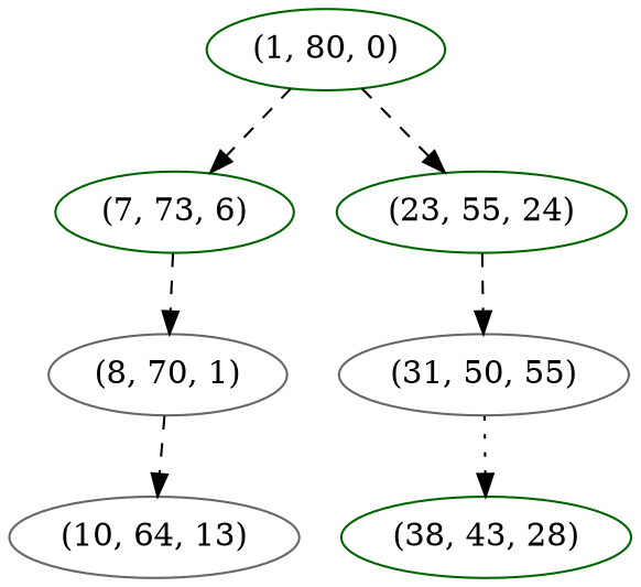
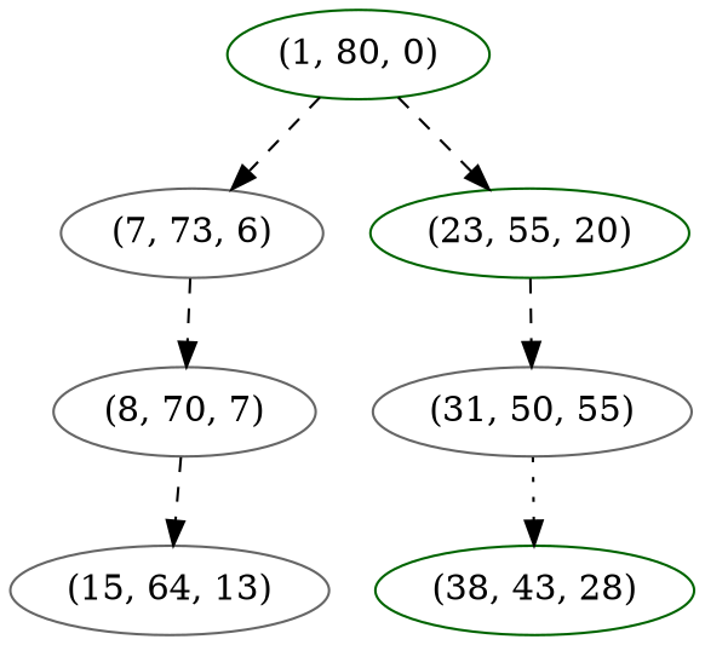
  digraph {
    node [color=darkgreen]
    edge [style=dashed]
    "(1, 80, 0)"
-   "(7, 73, 6)"
-   "(23, 55, 20)" [label="(23, 55, 24)"]
-   "(8, 70, 7)" [color=gray40 label="(8, 70, 1)"]
-   "(15, 64, 13)" [color=gray40 label="(10, 64, 13)"]
+   "(7, 73, 6)" [color=gray40]
+   "(23, 55, 20)"
+   "(8, 70, 7)" [color=gray40]
+   "(15, 64, 13)" [color=gray40]
    n6 [color=gray40 label="(31, 50, 55)"]
    "(38, 43, 28)"
    "(1, 80, 0)" -> "(7, 73, 6)"
    "(1, 80, 0)" -> "(23, 55, 20)"
    "(7, 73, 6)" -> "(8, 70, 7)"
    "(23, 55, 20)" -> n6
    "(8, 70, 7)" -> "(15, 64, 13)"
    n6 -> "(38, 43, 28)" [style=dotted]
  }
